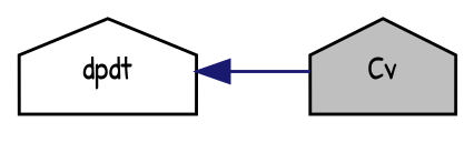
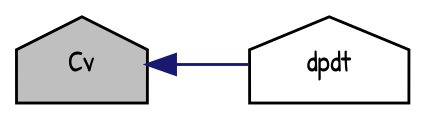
  digraph {
    rankdir=LR
    fontname="Patrick Hand"
    node [color=black fontname="Patrick Hand" fontsize=10 shape=house]
    n1 [fillcolor=grey75 fontcolor=black height=0.2 label=Cv style=filled width=0.4]
    n2 [height=0.2 label=dpdt width=0.4]
-   n2 -> n1 [color=midnightblue dir=back fontname="Patrick Hand" fontsize=10 labelfontname=FreeSans labelfontsize=10 style=solid]
+   n1 -> n2 [color=midnightblue dir=back fontname="Patrick Hand" fontsize=10 labelfontname=FreeSans labelfontsize=10 style=solid]
  }
